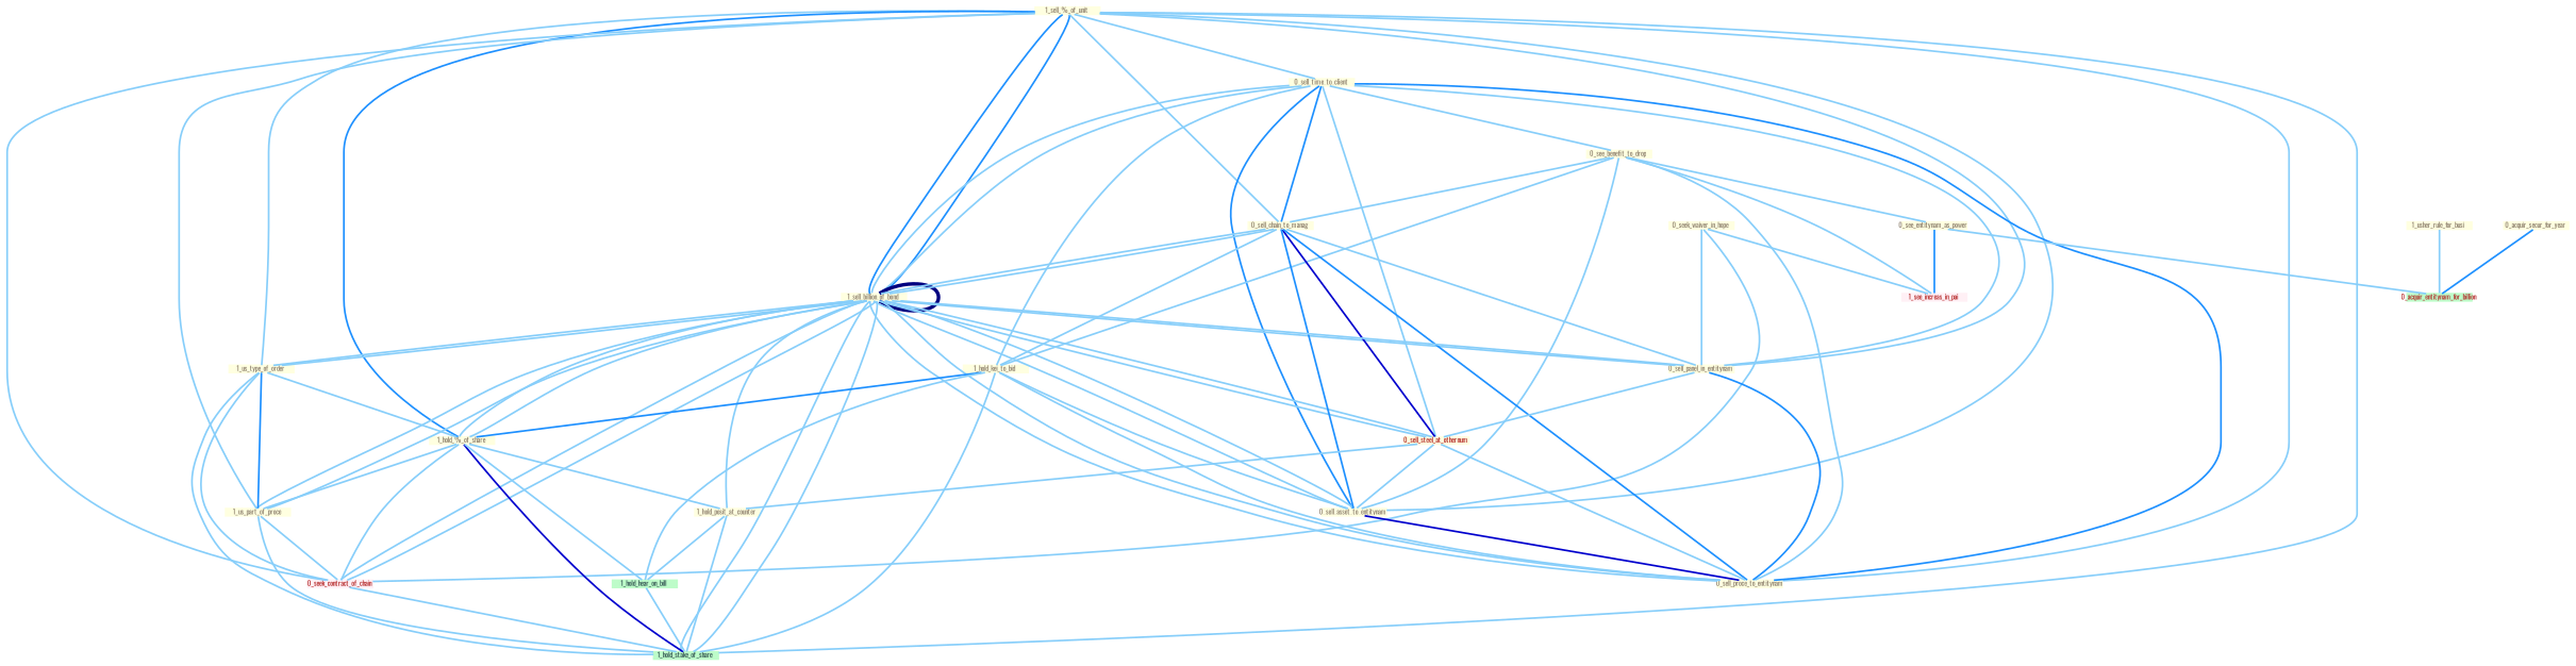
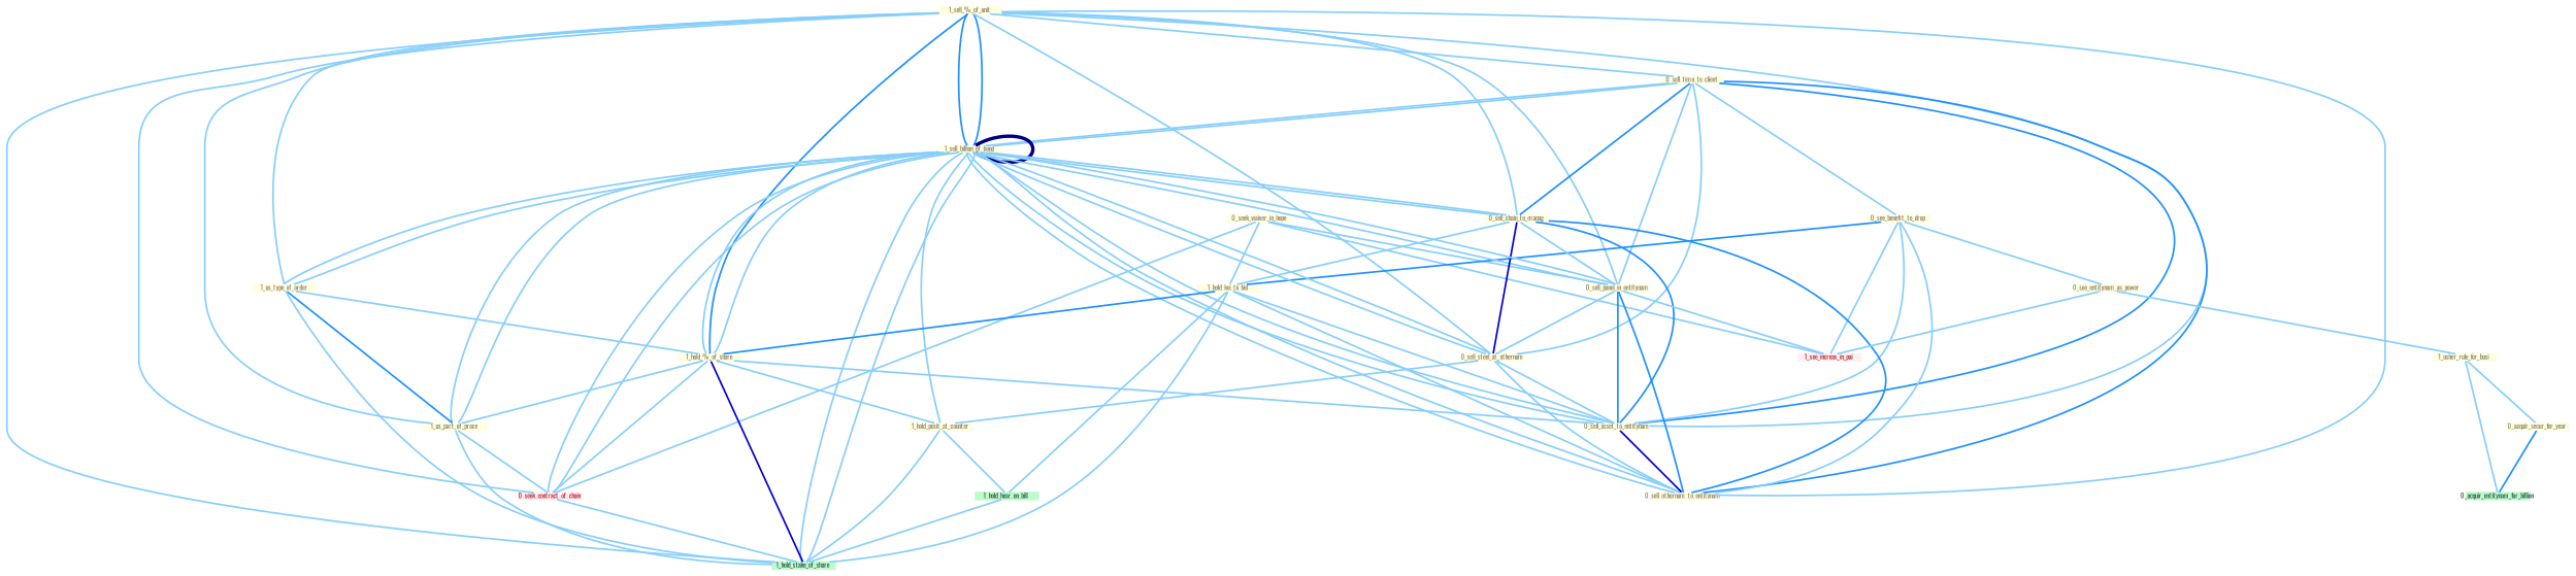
  graph {
    fontname=Oswald
    node [color="#ffffe0" fixedsize=true fontcolor="#8b7d6b" fontname=Oswald fontsize=4 shape=polygon style=filled]
    edge [color="#87cefa" fontname=Oswald w=1]
    "1_sell_%_of_unit " [height=.06 width=.5]
    "0_seek_waiver_in_hope " [height=.06 width=.5]
    "0_sell_time_to_client " [height=.06 width=.5]
    "0_see_benefit_to_drop " [height=.06 width=.5]
    "1_sell_billion_of_bond " [height=.06 width=.5]
    "0_sell_chain_to_manag " [height=.06 width=.5]
    "0_see_entitynam_as_power " [height=.06 width=.5]
    "1_us_type_of_order " [height=.06 width=.5]
    "1_hold_kei_to_bid " [height=.06 width=.5]
    "0_sell_panel_in_entitynam " [height=.06 width=.5]
-   "0_sell_steel_at_othernum " [fontcolor="#b22222" height=.06 width=.5]
+   "0_sell_steel_at_othernum " [height=.06 width=.5]
    "1_hold_%_of_share " [height=.06 width=.5]
    "1_usher_rule_for_busi " [height=.06 width=.5]
    "1_us_part_of_proce " [height=.06 width=.5]
    "0_sell_asset_to_entitynam " [height=.06 width=.5]
    "1_hold_posit_at_counter " [height=.06 width=.5]
    "0_acquir_secur_for_year " [height=.06 width=.5]
-   "0_sell_othernum_to_entitynam " [height=.06 width=.5 label="0_sell_proce_to_entitynam"]
+   "0_sell_othernum_to_entitynam " [height=.06 width=.5]
    n19 [color="#fff0f5" fontcolor="#b22222" height=.06 label="0_seek_contract_of_chain" width=.5]
    "1_see_increas_in_pai " [color="#fff0f5" fontcolor="#b22222" height=.06 width=.5]
    "1_hold_stake_of_share " [color="#BDFCC9" fontcolor="#2f4f4f" height=.06 width=.5]
-   "0_acquir_entitynam_for_billion " [color="#BDFCC9" fontcolor="#b22222" height=.06 width=.5]
+   "0_acquir_entitynam_for_billion " [color="#BDFCC9" fontcolor="#2f4f4f" height=.06 width=.5]
    "1_hold_hear_on_bill " [color="#BDFCC9" fontcolor="#2f4f4f" height=.06 width=.5]
    subgraph sub_1 {
      "1_sell_%_of_unit "
      "0_seek_waiver_in_hope "
      "0_sell_time_to_client "
      "0_see_benefit_to_drop "
      "1_sell_billion_of_bond "
      "0_sell_chain_to_manag "
      "0_see_entitynam_as_power "
      "1_us_type_of_order "
      "1_hold_kei_to_bid "
      "0_sell_panel_in_entitynam "
      "0_sell_steel_at_othernum "
      "1_hold_%_of_share "
      "1_usher_rule_for_busi "
      "1_us_part_of_proce "
      "0_sell_asset_to_entitynam "
      "1_hold_posit_at_counter "
      "0_acquir_secur_for_year "
      "0_sell_othernum_to_entitynam "
    }
    subgraph sub_2 {
      n19
      "1_see_increas_in_pai "
    }
    "1_sell_%_of_unit " -- "0_sell_time_to_client "
    "1_sell_%_of_unit " -- "1_sell_billion_of_bond " [color="#1e90ff" w=2]
    "1_sell_%_of_unit " -- "1_sell_billion_of_bond " [color="#1e90ff" w=2]
    "1_sell_%_of_unit " -- "0_sell_chain_to_manag "
    "1_sell_%_of_unit " -- "1_us_type_of_order "
    "1_sell_%_of_unit " -- "0_sell_panel_in_entitynam "
+   "1_sell_%_of_unit " -- "0_sell_steel_at_othernum "
    "1_sell_%_of_unit " -- "1_hold_%_of_share " [color="#1e90ff" w=2]
    "1_sell_%_of_unit " -- "1_us_part_of_proce "
    "1_sell_%_of_unit " -- "0_sell_asset_to_entitynam "
    "1_sell_%_of_unit " -- "0_sell_othernum_to_entitynam "
    "1_sell_%_of_unit " -- n19
    "1_sell_%_of_unit " -- "1_hold_stake_of_share "
    "0_seek_waiver_in_hope " -- "0_sell_panel_in_entitynam "
    "0_seek_waiver_in_hope " -- n19
    "0_seek_waiver_in_hope " -- "1_see_increas_in_pai "
    "0_sell_time_to_client " -- "0_see_benefit_to_drop "
    "0_sell_time_to_client " -- "1_sell_billion_of_bond "
    "0_sell_time_to_client " -- "1_sell_billion_of_bond "
    "0_sell_time_to_client " -- "0_sell_chain_to_manag " [color="#1e90ff" w=2]
-   "0_sell_time_to_client " -- "1_hold_kei_to_bid "
+   "0_seek_waiver_in_hope " -- "1_hold_kei_to_bid "
    "0_sell_time_to_client " -- "0_sell_panel_in_entitynam "
    "0_sell_time_to_client " -- "0_sell_steel_at_othernum "
    "0_sell_time_to_client " -- "0_sell_asset_to_entitynam " [color="#1e90ff" w=2]
    "0_sell_time_to_client " -- "0_sell_othernum_to_entitynam " [color="#1e90ff" w=2]
-   "0_see_benefit_to_drop " -- "0_sell_chain_to_manag "
    "0_see_benefit_to_drop " -- "0_see_entitynam_as_power "
-   "0_see_benefit_to_drop " -- "1_hold_kei_to_bid "
+   "0_see_benefit_to_drop " -- "1_hold_kei_to_bid " [color="#1e90ff"]
    "0_see_benefit_to_drop " -- "0_sell_asset_to_entitynam "
    "0_see_benefit_to_drop " -- "0_sell_othernum_to_entitynam "
    "0_see_benefit_to_drop " -- "1_see_increas_in_pai "
    "1_sell_billion_of_bond " -- "1_sell_billion_of_bond " [color="#000080" style=bold w=4]
    "1_sell_billion_of_bond " -- "0_sell_chain_to_manag "
    "1_sell_billion_of_bond " -- "1_us_type_of_order "
    "1_sell_billion_of_bond " -- "0_sell_panel_in_entitynam "
    "1_sell_billion_of_bond " -- "0_sell_steel_at_othernum "
    "1_sell_billion_of_bond " -- "0_sell_steel_at_othernum "
    "1_sell_billion_of_bond " -- "1_hold_%_of_share "
    "1_sell_billion_of_bond " -- "1_hold_%_of_share "
    "1_sell_billion_of_bond " -- "1_us_part_of_proce "
    "1_sell_billion_of_bond " -- "1_us_part_of_proce "
    "1_sell_billion_of_bond " -- "0_sell_asset_to_entitynam "
    "1_sell_billion_of_bond " -- "0_sell_asset_to_entitynam "
    "1_sell_billion_of_bond " -- "1_hold_posit_at_counter "
    "1_sell_billion_of_bond " -- "0_sell_othernum_to_entitynam "
    "1_sell_billion_of_bond " -- "0_sell_othernum_to_entitynam "
    "1_sell_billion_of_bond " -- n19
    "1_sell_billion_of_bond " -- n19
    "1_sell_billion_of_bond " -- "1_hold_stake_of_share "
    "1_sell_billion_of_bond " -- "1_hold_stake_of_share "
    "0_sell_chain_to_manag " -- "1_sell_billion_of_bond "
    "0_sell_chain_to_manag " -- "1_hold_kei_to_bid "
    "0_sell_chain_to_manag " -- "0_sell_panel_in_entitynam "
    "0_sell_chain_to_manag " -- "0_sell_steel_at_othernum " [color="#0000cd"]
    "0_sell_chain_to_manag " -- "0_sell_asset_to_entitynam " [color="#1e90ff" w=2]
    "0_sell_chain_to_manag " -- "0_sell_othernum_to_entitynam " [color="#1e90ff" w=2]
-   "0_see_entitynam_as_power " -- "1_see_increas_in_pai " [color="#1e90ff"]
-   "0_see_entitynam_as_power " -- "0_acquir_entitynam_for_billion "
+   "0_see_entitynam_as_power " -- "1_see_increas_in_pai "
+   "0_see_entitynam_as_power " -- "1_usher_rule_for_busi "
    "1_us_type_of_order " -- "1_sell_billion_of_bond "
    "1_us_type_of_order " -- "1_hold_%_of_share "
    "1_us_type_of_order " -- "1_us_part_of_proce " [color="#1e90ff" w=2]
-   "1_us_type_of_order " -- n19
    "1_us_type_of_order " -- "1_hold_stake_of_share "
    "1_hold_kei_to_bid " -- "1_hold_%_of_share " [color="#1e90ff"]
    "1_hold_kei_to_bid " -- "0_sell_asset_to_entitynam "
    "1_hold_kei_to_bid " -- "0_sell_othernum_to_entitynam "
    "1_hold_kei_to_bid " -- "1_hold_stake_of_share "
    "1_hold_kei_to_bid " -- "1_hold_hear_on_bill "
    "0_sell_panel_in_entitynam " -- "1_sell_billion_of_bond "
    "0_sell_panel_in_entitynam " -- "0_sell_steel_at_othernum "
+   "0_sell_panel_in_entitynam " -- "0_sell_asset_to_entitynam " [color="#1e90ff" w=2]
    "0_sell_panel_in_entitynam " -- "0_sell_othernum_to_entitynam " [color="#1e90ff" w=2]
+   "0_sell_panel_in_entitynam " -- "1_see_increas_in_pai "
    "0_sell_steel_at_othernum " -- "0_sell_asset_to_entitynam "
    "0_sell_steel_at_othernum " -- "1_hold_posit_at_counter "
    "0_sell_steel_at_othernum " -- "0_sell_othernum_to_entitynam "
    "1_hold_%_of_share " -- "1_us_part_of_proce "
    "1_hold_%_of_share " -- "1_hold_posit_at_counter "
    "1_hold_%_of_share " -- n19
    "1_hold_%_of_share " -- "1_hold_stake_of_share " [color="#0000cd" w=3]
-   "1_hold_%_of_share " -- "1_hold_hear_on_bill "
+   "1_hold_%_of_share " -- "0_sell_asset_to_entitynam "
+   "1_usher_rule_for_busi " -- "0_acquir_secur_for_year "
    "1_usher_rule_for_busi " -- "0_acquir_entitynam_for_billion "
    "1_us_part_of_proce " -- n19
    "1_us_part_of_proce " -- "1_hold_stake_of_share "
    "0_sell_asset_to_entitynam " -- "0_sell_othernum_to_entitynam " [color="#0000cd" w=3]
    "1_hold_posit_at_counter " -- "1_hold_stake_of_share "
    "1_hold_posit_at_counter " -- "1_hold_hear_on_bill "
    "0_acquir_secur_for_year " -- "0_acquir_entitynam_for_billion " [color="#1e90ff" w=2]
    n19 -- "1_hold_stake_of_share "
    "1_hold_hear_on_bill " -- "1_hold_stake_of_share "
  }
